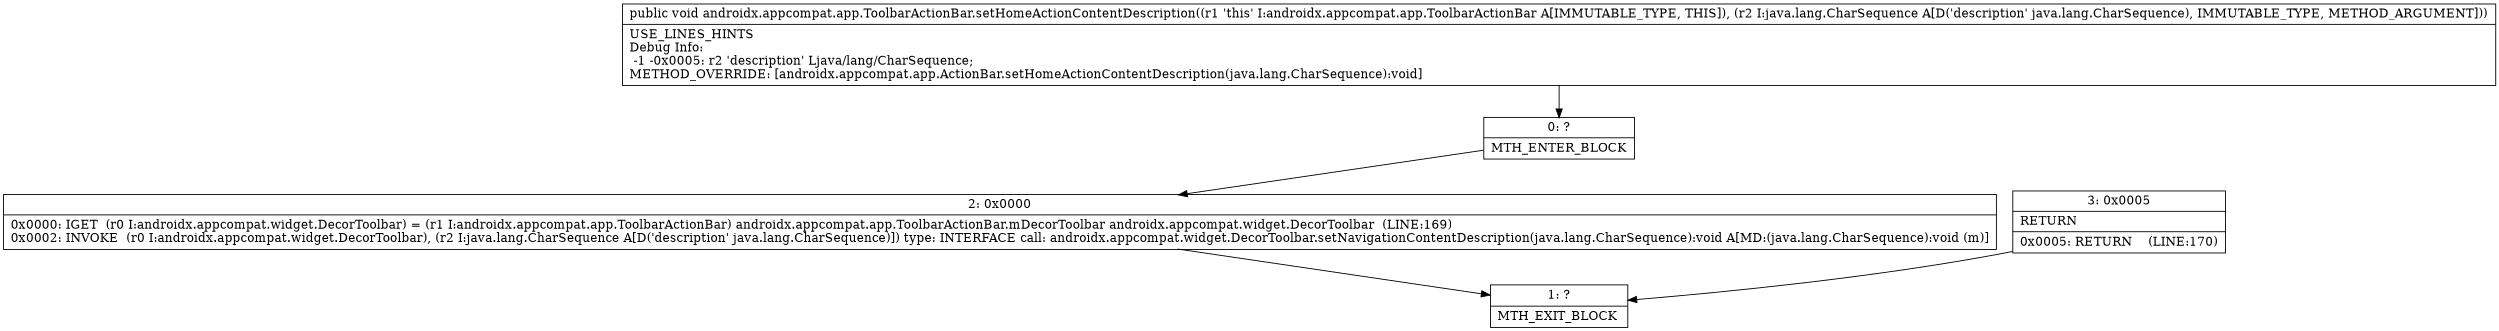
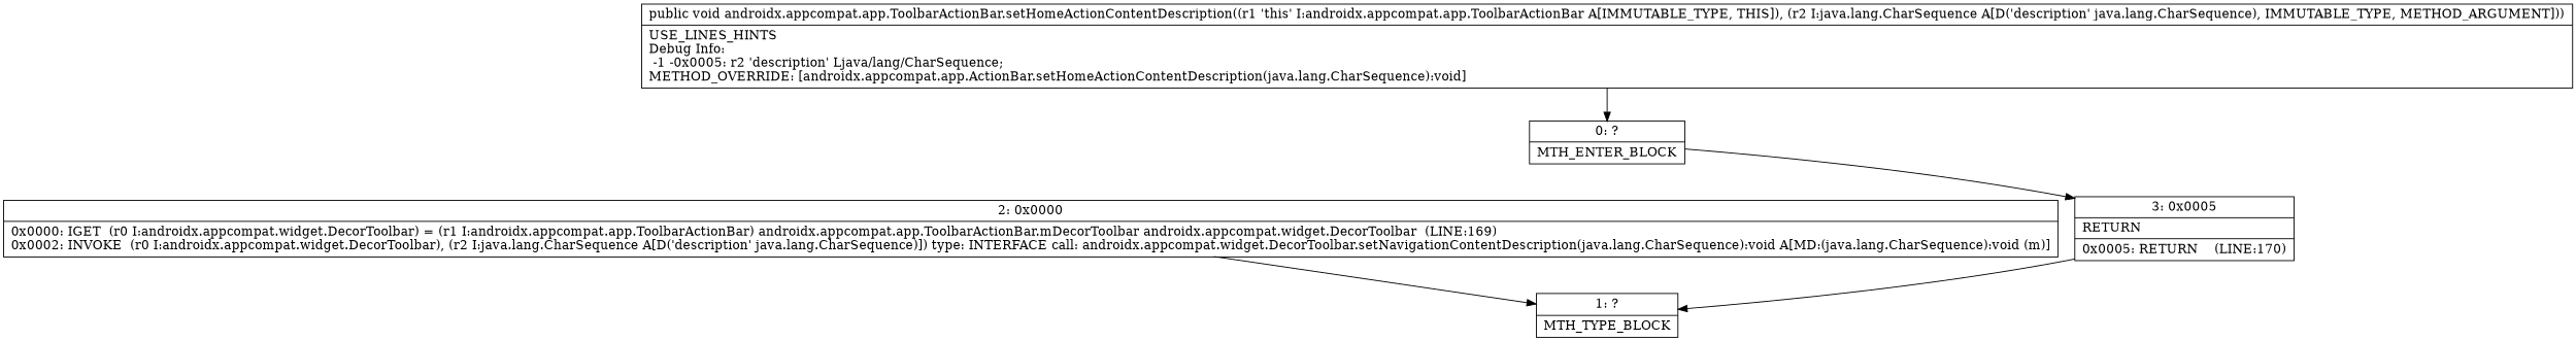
  digraph {
    node [shape=record]
    n1 [label="{0\:\ ?|MTH_ENTER_BLOCK\l}"]
    n2 [label="{2\:\ 0x0000|0x0000: IGET  (r0 I:androidx.appcompat.widget.DecorToolbar) = (r1 I:androidx.appcompat.app.ToolbarActionBar) androidx.appcompat.app.ToolbarActionBar.mDecorToolbar androidx.appcompat.widget.DecorToolbar  (LINE:169)\l0x0002: INVOKE  (r0 I:androidx.appcompat.widget.DecorToolbar), (r2 I:java.lang.CharSequence A[D('description' java.lang.CharSequence)]) type: INTERFACE call: androidx.appcompat.widget.DecorToolbar.setNavigationContentDescription(java.lang.CharSequence):void A[MD:(java.lang.CharSequence):void (m)]\l}"]
-   n3 [label="{1\:\ ?|MTH_EXIT_BLOCK\l}"]
+   n3 [label="{1\:\ ?|MTH_TYPE_BLOCK\l}"]
    n4 [label="{3\:\ 0x0005|RETURN\l|0x0005: RETURN    (LINE:170)\l}"]
    n5 [label="{public void androidx.appcompat.app.ToolbarActionBar.setHomeActionContentDescription((r1 'this' I:androidx.appcompat.app.ToolbarActionBar A[IMMUTABLE_TYPE, THIS]), (r2 I:java.lang.CharSequence A[D('description' java.lang.CharSequence), IMMUTABLE_TYPE, METHOD_ARGUMENT]))  | USE_LINES_HINTS\lDebug Info:\l  \-1 \-0x0005: r2 'description' Ljava\/lang\/CharSequence;\lMETHOD_OVERRIDE: [androidx.appcompat.app.ActionBar.setHomeActionContentDescription(java.lang.CharSequence):void]\l}"]
-   n1 -> n2
+   n1 -> n4
    n2 -> n3
    n4 -> n3
    n5 -> n1
  }
